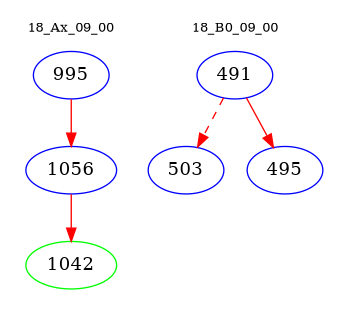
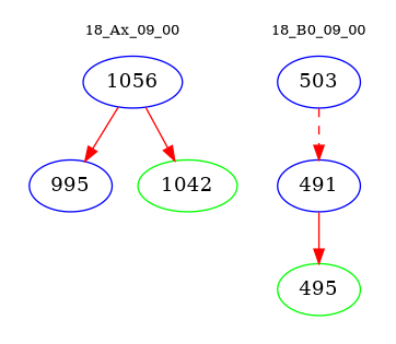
  digraph {
    node [color=blue]
    edge [color=red style=solid]
    n1 [label=1056]
    n2 [label=995]
    n3 [color=green label=1042]
    n4 [label=491]
    n5 [label=503]
-   n6 [label=495]
+   n6 [color=green label=495]
    subgraph cluster_1 {
      color=white
      fontsize=10
      label="18_Ax_09_00"
      n1
      n2
      n3
    }
    subgraph cluster_2 {
      color=white
      fontsize=10
      label="18_B0_09_00"
      n4
      n5
      n6
    }
-   n2 -> n1
+   n1 -> n2
    n1 -> n3
-   n4 -> n5 [style=dashed]
+   n5 -> n4 [style=dashed]
    n4 -> n6
  }
